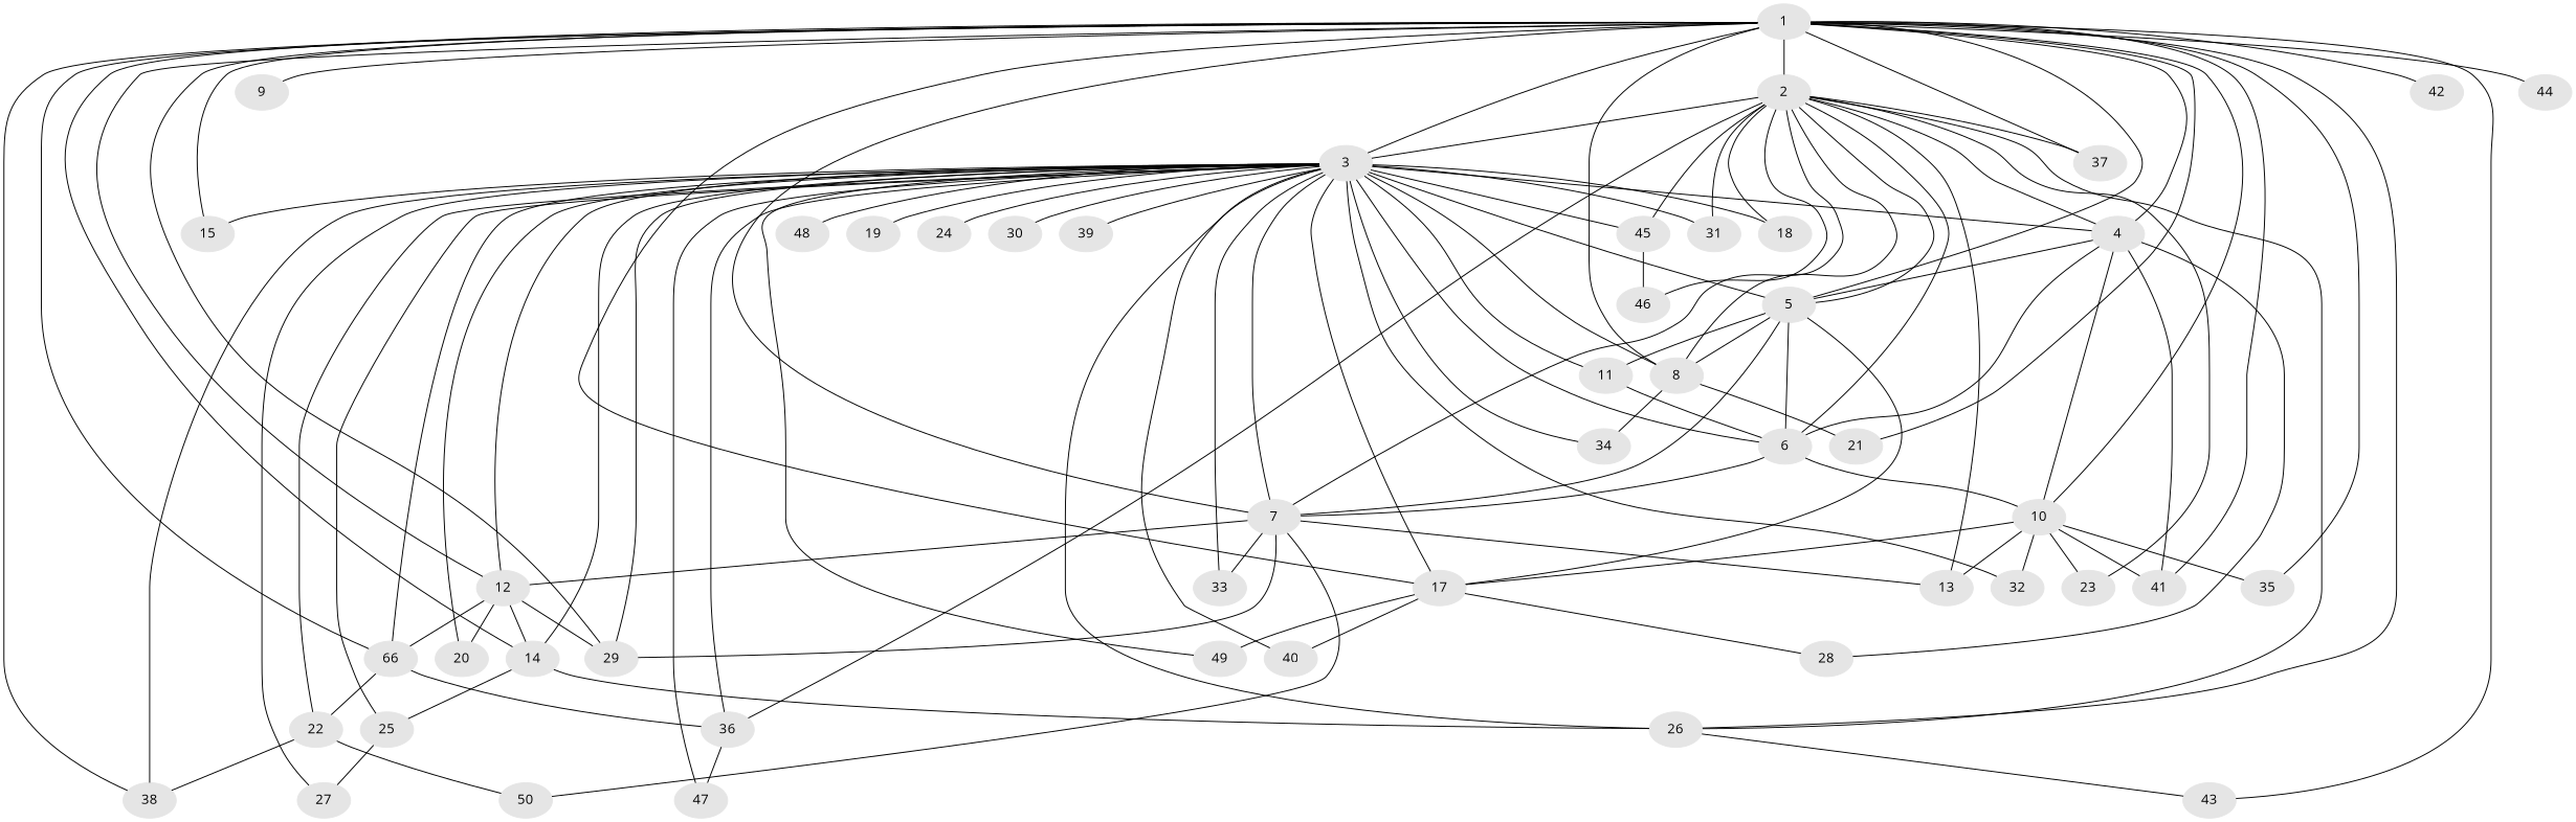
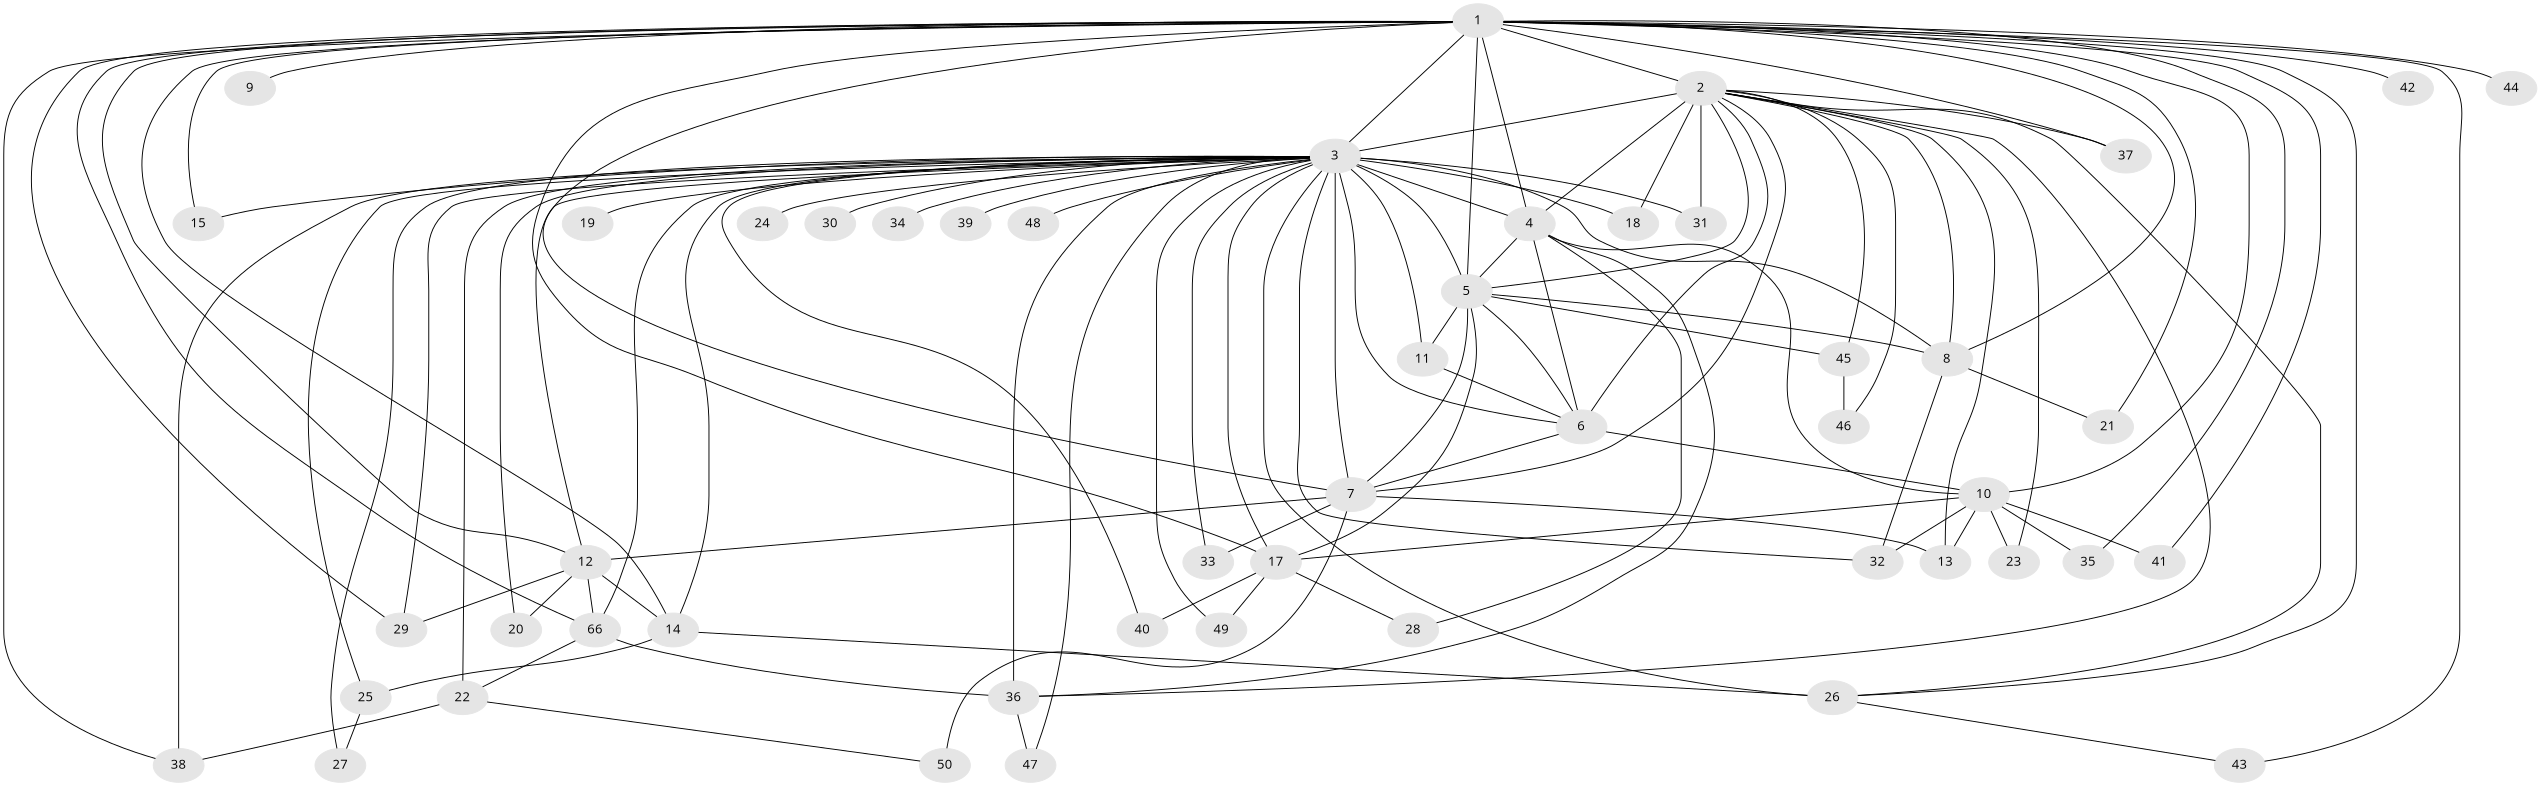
  graph {
    fontname="Open Sans"
    node [color=gray90 fontname="Open Sans" style=filled]
    edge [fontname="Open Sans" weight=1.0]
    1
    2
    3
    4
    5
    7
    8
    9
    10
    12
    14
    15
    n13 [label=66]
    17
    21
    26
    29
    35
    37
    38
    41
    42
    43
    44
    6
    13
    18
    23
    31
    36
    45
    46
    11
    19
    20
    22
    24
    25
    27
    30
    32
    33
    34
    39
    40
    47
    48
    49
    28
    50
    1 -- 2 [weight=4.0]
    1 -- 3 [weight=5.0]
    1 -- 4 [weight=2.0]
    1 -- 5 [weight=4.0]
    1 -- 7 [weight=2.0]
    1 -- 8
    1 -- 9 [weight=2.0]
    1 -- 10 [weight=2.0]
    1 -- 12 [weight=2.0]
    1 -- 14 [weight=2.0]
    1 -- 15
    1 -- n13
    1 -- 17
    1 -- 21
    1 -- 26
    1 -- 29
    1 -- 35
    1 -- 37
    1 -- 38
    1 -- 41
    1 -- 42 [weight=2.0]
    1 -- 43
    1 -- 44 [weight=2.0]
    2 -- 3 [weight=7.0]
    2 -- 4 [weight=3.0]
    2 -- 5 [weight=2.0]
    2 -- 7 [weight=3.0]
    2 -- 8
    2 -- 26
    2 -- 37
    2 -- 6 [weight=2.0]
    2 -- 13
    2 -- 18
    2 -- 23
    2 -- 31
    2 -- 36
    2 -- 45
    2 -- 46
    3 -- 4 [weight=3.0]
    3 -- 5 [weight=12.0]
    3 -- 7 [weight=3.0]
    3 -- 8
    3 -- 12
    3 -- 14 [weight=2.0]
    3 -- 15
    3 -- n13 [weight=2.0]
    3 -- 17 [weight=2.0]
    3 -- 26 [weight=2.0]
    3 -- 29
    3 -- 38 [weight=2.0]
    3 -- 6 [weight=3.0]
    3 -- 18
    3 -- 31
    3 -- 36
-   3 -- 45
+   5 -- 45
    3 -- 11 [weight=2.0]
    3 -- 19
    3 -- 20 [weight=2.0]
    3 -- 22 [weight=2.0]
    3 -- 24 [weight=2.0]
    3 -- 25
    3 -- 27
    3 -- 30 [weight=2.0]
    3 -- 32
    3 -- 33
    3 -- 34
    3 -- 39 [weight=2.0]
    3 -- 40
    3 -- 47
    3 -- 48 [weight=2.0]
    3 -- 49
    4 -- 5
    4 -- 10
    4 -- 6
-   4 -- 41
+   4 -- 36
    4 -- 28
    5 -- 7
    5 -- 8
    5 -- 17
    5 -- 6 [weight=2.0]
    5 -- 11
    7 -- 12
-   7 -- 29
    7 -- 13
    7 -- 33
    7 -- 50
    8 -- 21
-   8 -- 34
+   8 -- 32
    10 -- 17
    10 -- 35
    10 -- 41
    10 -- 13
    10 -- 23
    10 -- 32
    12 -- 14
    12 -- n13
    12 -- 29
    12 -- 20 [weight=2.0]
    14 -- 26
    14 -- 25
    n13 -- 36
    n13 -- 22
    17 -- 40
    17 -- 49
    17 -- 28
    26 -- 43
    6 -- 7
    6 -- 10 [weight=6.0]
    36 -- 47
    45 -- 46
    11 -- 6 [weight=2.0]
    22 -- 38 [weight=2.0]
    22 -- 50
    25 -- 27
  }
